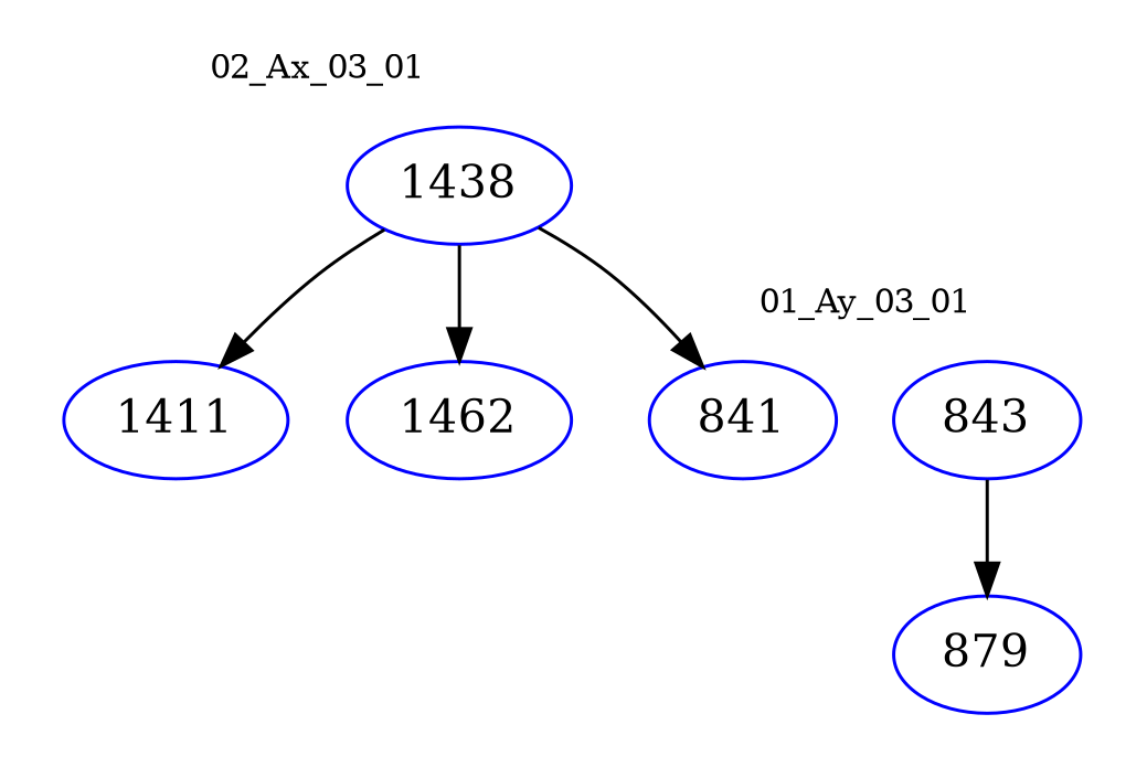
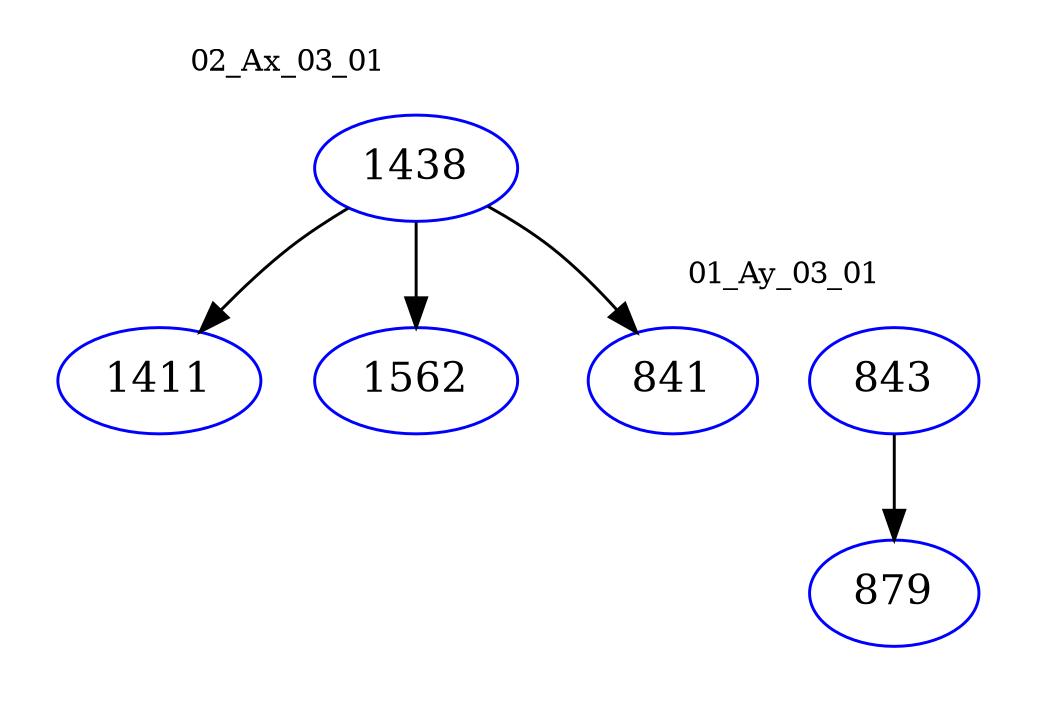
  digraph {
    node [color=blue]
    edge [color=black]
    n1 [label=1438]
    n2 [label=1411]
-   n3 [label=1462]
+   n3 [label=1562]
    n4 [label=843]
    n5 [label=841]
    n6 [label=879]
    subgraph cluster_1 {
      color=white
      fontsize=10
      label="02_Ax_03_01"
      n1
      n2
      n3
    }
    subgraph cluster_2 {
      color=white
      fontsize=10
      label="01_Ay_03_01"
      n4
      n5
      n6
    }
    n1 -> n2
    n1 -> n3
    n1 -> n5
    n4 -> n6
  }
